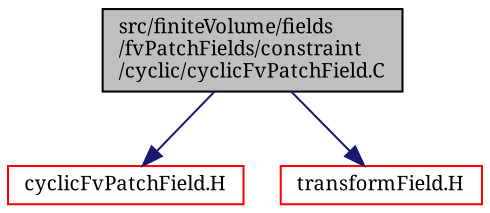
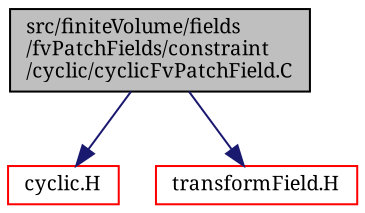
  digraph {
    fontname="Noto Serif"
    node [color=red fontname="Noto Serif" fontsize=10 shape=record]
    edge [color=midnightblue fontname="Noto Serif" fontsize=10 labelfontname=Helvetica labelfontsize=10 style=solid]
    n1 [color=black fillcolor=grey75 fontcolor=black height=0.2 label="src/finiteVolume/fields\l/fvPatchFields/constraint\l/cyclic/cyclicFvPatchField.C" style=filled width=0.4]
-   n2 [height=0.2 label="cyclicFvPatchField.H" width=0.4]
+   n2 [height=0.2 label="cyclic.H" width=0.4]
    n3 [height=0.2 label="transformField.H" width=0.4]
    n1 -> n2
    n1 -> n3
  }
